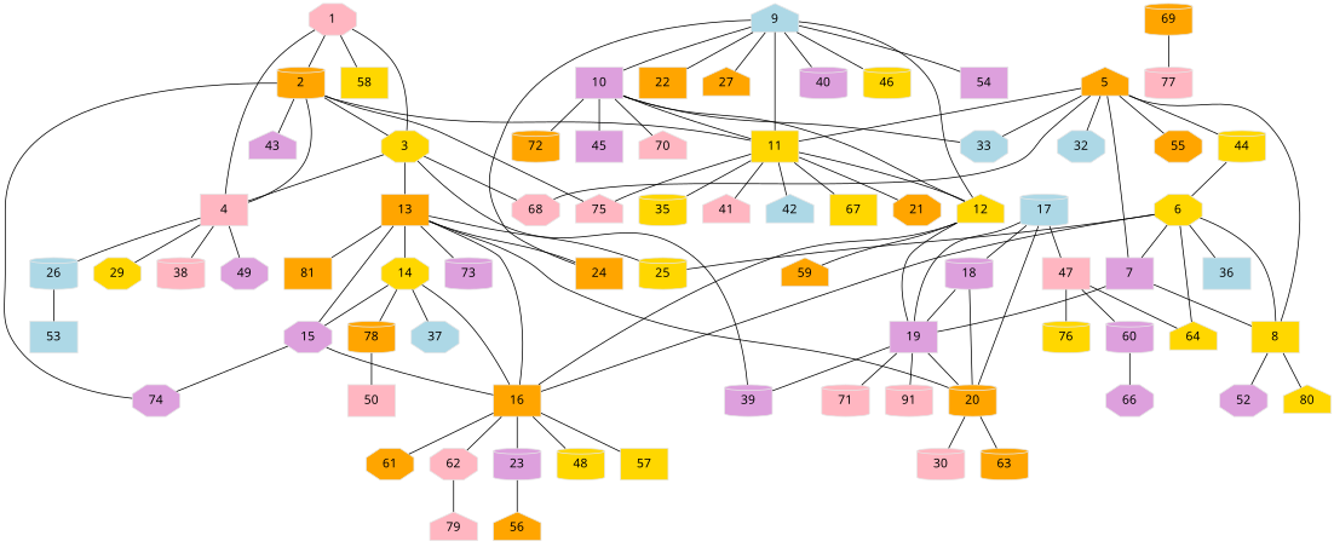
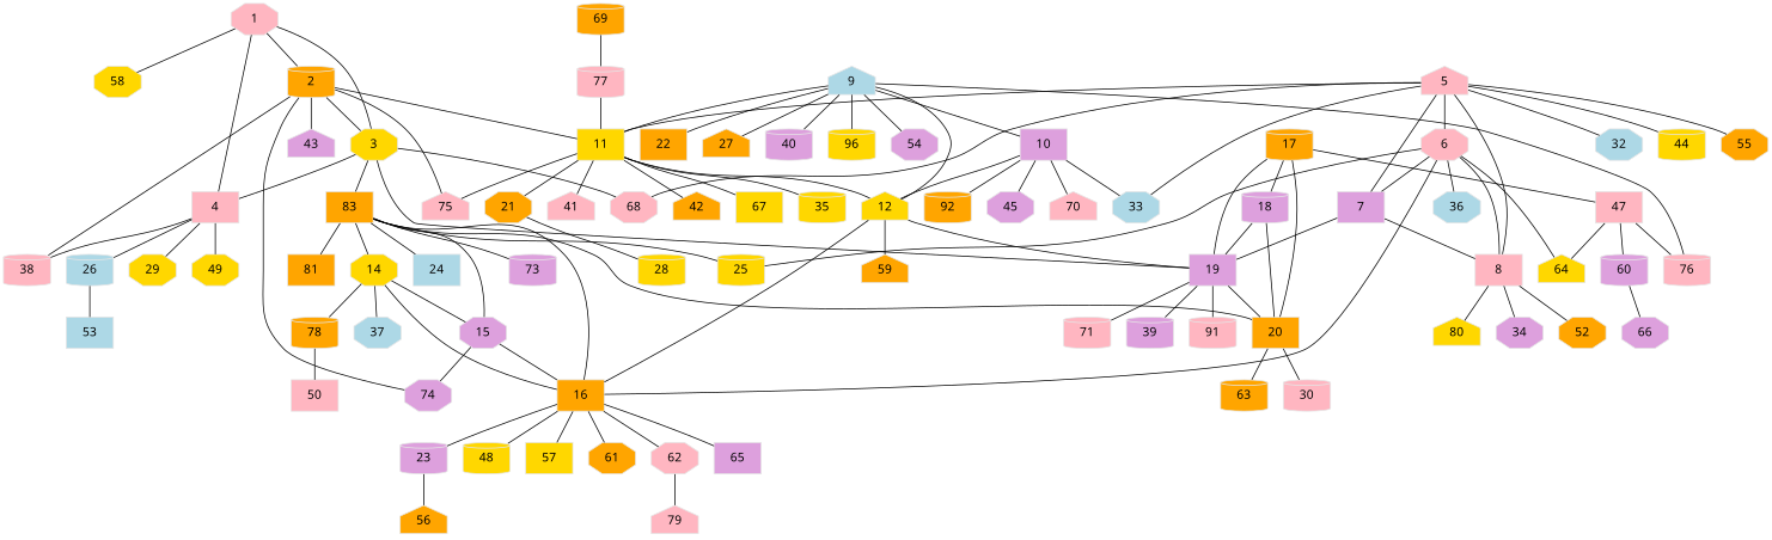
  graph {
    fontname="Noto Sans"
    node [color=gray90 fillcolor=plum fontname="Noto Sans" shape=cylinder style=filled]
    edge [fontname="Noto Sans"]
    1 [fillcolor=lightpink shape=octagon]
    2 [fillcolor=orange]
    3 [fillcolor=gold shape=octagon]
    4 [fillcolor=lightpink shape=box]
-   58 [fillcolor=gold shape=box]
+   58 [fillcolor=gold shape=octagon]
    11 [fillcolor=gold shape=box]
    43 [shape=house]
    74 [shape=octagon]
    75 [fillcolor=lightpink shape=house]
-   13 [fillcolor=orange shape=box]
+   13 [fillcolor=orange shape=box label=83]
    19 [shape=box]
    68 [fillcolor=lightpink shape=octagon]
    26 [fillcolor=lightblue]
    29 [fillcolor=gold shape=octagon]
    38 [fillcolor=lightpink]
-   49 [shape=octagon]
-   5 [fillcolor=orange shape=house]
-   6 [fillcolor=gold shape=octagon]
+   49 [fillcolor=gold shape=octagon]
+   5 [fillcolor=lightpink shape=house]
+   6 [fillcolor=lightpink shape=octagon]
    7 [shape=box]
-   8 [fillcolor=gold shape=box]
+   8 [fillcolor=lightpink shape=box]
    32 [fillcolor=lightblue shape=octagon]
    33 [fillcolor=lightblue shape=octagon]
    44 [fillcolor=gold]
    55 [fillcolor=orange shape=octagon]
    12 [fillcolor=gold shape=house]
    21 [fillcolor=orange shape=octagon]
    35 [fillcolor=gold]
    41 [fillcolor=lightpink shape=house]
-   42 [fillcolor=lightblue shape=house]
+   42 [fillcolor=orange shape=house]
    67 [fillcolor=gold shape=box]
    16 [fillcolor=orange shape=box]
    25 [fillcolor=gold]
-   24 [fillcolor=orange shape=box]
+   24 [fillcolor=lightblue shape=box]
    14 [fillcolor=gold shape=octagon]
    15 [shape=octagon]
-   20 [fillcolor=orange]
+   20 [fillcolor=orange shape=box]
    73
    81 [fillcolor=orange shape=box]
    39
    n40 [fillcolor=lightpink label=91]
    71 [fillcolor=lightpink]
    53 [fillcolor=lightblue shape=box]
-   36 [fillcolor=lightblue shape=box]
+   36 [fillcolor=lightblue shape=octagon]
    64 [fillcolor=gold shape=house]
-   52 [shape=octagon]
+   34 [shape=octagon]
+   52 [fillcolor=orange shape=octagon]
    80 [fillcolor=gold shape=house]
    23
    48 [fillcolor=gold]
    57 [fillcolor=gold shape=box]
    61 [fillcolor=orange shape=octagon]
    62 [fillcolor=lightpink shape=octagon]
+   65 [shape=box]
    9 [fillcolor=lightblue shape=house]
    10 [shape=box]
    22 [fillcolor=orange shape=box]
    27 [fillcolor=orange shape=house]
    40
-   46 [fillcolor=gold]
-   54 [shape=box]
-   45 [shape=box]
+   46 [fillcolor=gold label=96]
+   54 [shape=octagon]
+   45 [shape=octagon]
    70 [fillcolor=lightpink shape=house]
-   72 [fillcolor=orange]
+   72 [fillcolor=orange label=92]
    59 [fillcolor=orange shape=house]
+   28 [fillcolor=gold]
    37 [fillcolor=lightblue shape=octagon]
    78 [fillcolor=orange]
    30 [fillcolor=lightpink]
    63 [fillcolor=orange]
    50 [fillcolor=lightpink shape=box]
    56 [fillcolor=orange shape=house]
    79 [fillcolor=lightpink shape=house]
-   17 [fillcolor=lightblue]
+   17 [fillcolor=orange]
    18
    47 [fillcolor=lightpink shape=box]
    60
-   76 [fillcolor=gold]
+   76 [fillcolor=lightpink]
    69 [fillcolor=orange]
    77 [fillcolor=lightpink]
    66 [shape=octagon]
    1 -- 2
    1 -- 3
    1 -- 4
    1 -- 58
    2 -- 3
-   2 -- 4
+   2 -- 38
    2 -- 11
    2 -- 43
    2 -- 74
    2 -- 75
    3 -- 4
    3 -- 13
-   3 -- 39
+   3 -- 19
    3 -- 68
    4 -- 26
    4 -- 29
    4 -- 38
    4 -- 49
    11 -- 75
    11 -- 12
    11 -- 21
    11 -- 35
    11 -- 41
    11 -- 42
    11 -- 67
    13 -- 16
    13 -- 25
    13 -- 24
    13 -- 14
    13 -- 15
    13 -- 20
    13 -- 73
    13 -- 81
    19 -- 20
    19 -- 39
    19 -- n40
    19 -- 71
    26 -- 53
    5 -- 11
    5 -- 68
-   44 -- 6
+   5 -- 6
    5 -- 7
    5 -- 8
    5 -- 32
    5 -- 33
    5 -- 44
    5 -- 55
    6 -- 7
    6 -- 8
    6 -- 16
    6 -- 25
    6 -- 36
    6 -- 64
    7 -- 19
    7 -- 8
+   8 -- 34
    8 -- 52
    8 -- 80
    12 -- 19
    12 -- 16
    12 -- 59
+   21 -- 28
    16 -- 23
    16 -- 48
    16 -- 57
    16 -- 61
    16 -- 62
+   16 -- 65
    14 -- 16
    14 -- 15
    14 -- 37
    14 -- 78
    15 -- 74
    15 -- 16
    20 -- 30
    20 -- 63
    23 -- 56
    62 -- 79
    9 -- 11
    9 -- 12
-   9 -- 24
+   9 -- 76
    9 -- 10
    9 -- 22
    9 -- 27
    9 -- 40
    9 -- 46
    9 -- 54
-   10 -- 11
+   77 -- 11
    10 -- 33
    10 -- 12
    10 -- 45
    10 -- 70
    10 -- 72
    78 -- 50
    17 -- 19
    17 -- 20
    17 -- 18
    17 -- 47
    18 -- 19
    18 -- 20
    47 -- 64
    47 -- 60
    47 -- 76
    60 -- 66
    69 -- 77
  }
